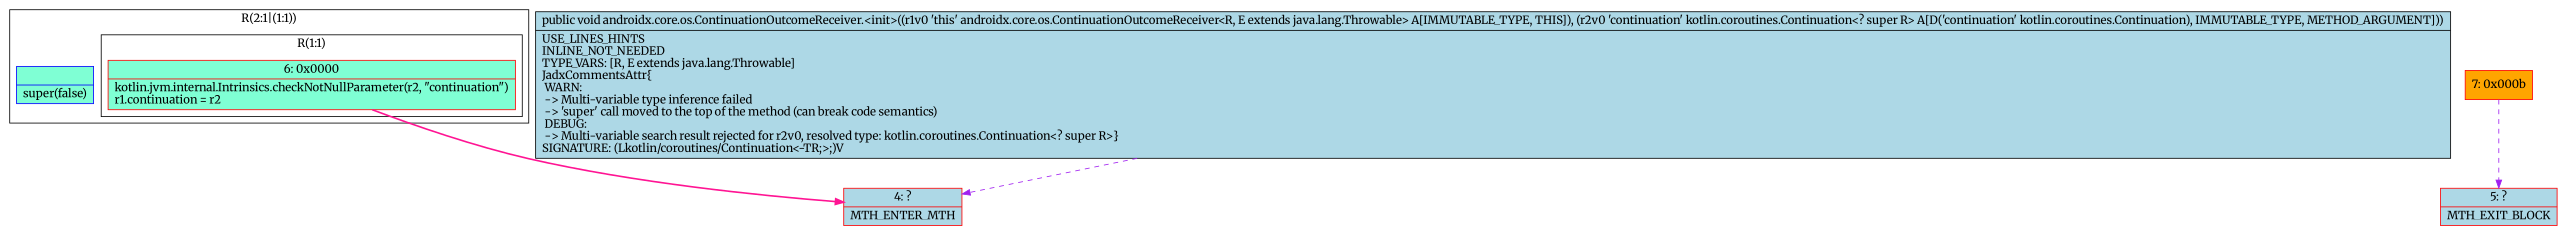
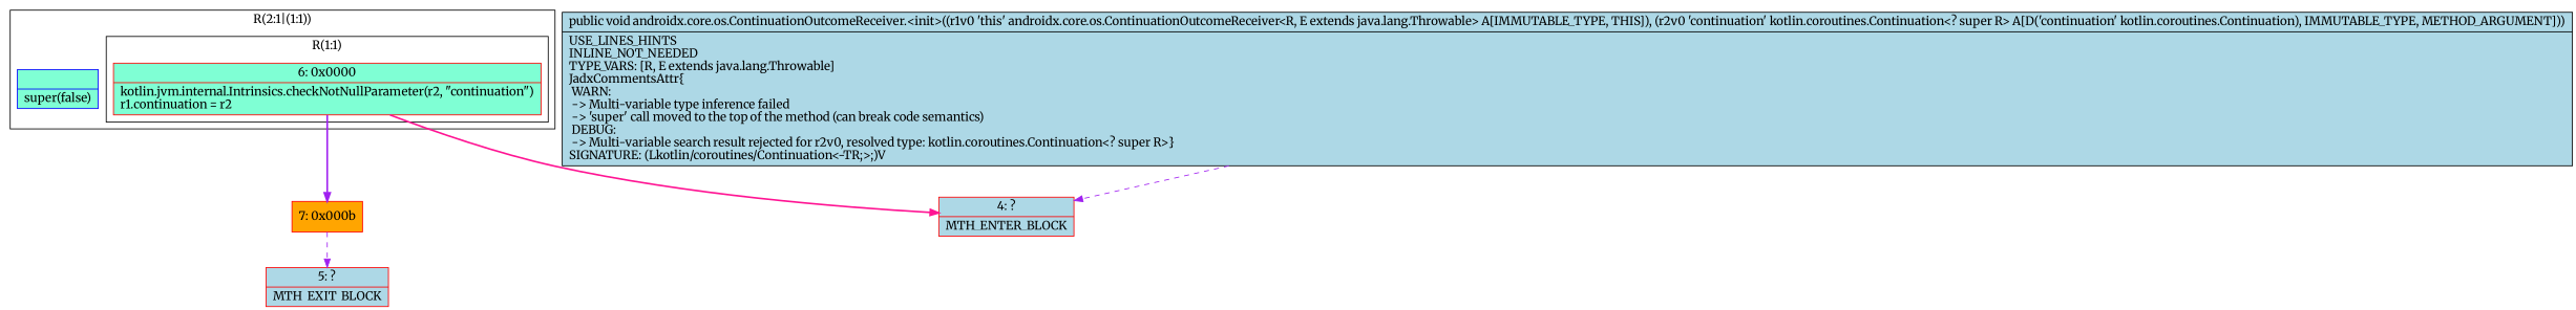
  digraph {
    fontname=Merriweather
    node [color=red fillcolor=lightblue fontname=Merriweather shape=record style=filled]
    edge [color=purple fontname=Merriweather style=bold]
    n1 [fillcolor=aquamarine label="{6\:\ 0x0000|kotlin.jvm.internal.Intrinsics.checkNotNullParameter(r2, \"continuation\")\lr1.continuation = r2\l}"]
    n2 [color=blue fillcolor=aquamarine label="{|super(false)\l}"]
    n3 [fillcolor=orange label="{7\:\ 0x000b}"]
-   n4 [label="{4\:\ ?|MTH_ENTER_MTH\l}"]
+   n4 [label="{4\:\ ?|MTH_ENTER_BLOCK\l}"]
    n5 [label="{5\:\ ?|MTH_EXIT_BLOCK\l}"]
    n6 [label="{public void androidx.core.os.ContinuationOutcomeReceiver.\<init\>((r1v0 'this' androidx.core.os.ContinuationOutcomeReceiver\<R, E extends java.lang.Throwable\> A[IMMUTABLE_TYPE, THIS]), (r2v0 'continuation' kotlin.coroutines.Continuation\<? super R\> A[D('continuation' kotlin.coroutines.Continuation), IMMUTABLE_TYPE, METHOD_ARGUMENT]))  | USE_LINES_HINTS\lINLINE_NOT_NEEDED\lTYPE_VARS: [R, E extends java.lang.Throwable]\lJadxCommentsAttr\{\l WARN: \l \-\> Multi\-variable type inference failed\l \-\> 'super' call moved to the top of the method (can break code semantics)\l DEBUG: \l \-\> Multi\-variable search result rejected for r2v0, resolved type: kotlin.coroutines.Continuation\<? super R\>\}\lSIGNATURE: (Lkotlin\/coroutines\/Continuation\<\-TR;\>;)V\l}" color=""]
    subgraph cluster_1 {
      label="R(2:1|(1:1))"
      n2
      subgraph cluster_2 {
        label="R(1:1)"
        n1
      }
    }
+   n1 -> n3
    n1 -> n4 [color=deeppink]
    n3 -> n5 [style=dashed]
    n6 -> n4 [style=dashed]
  }
